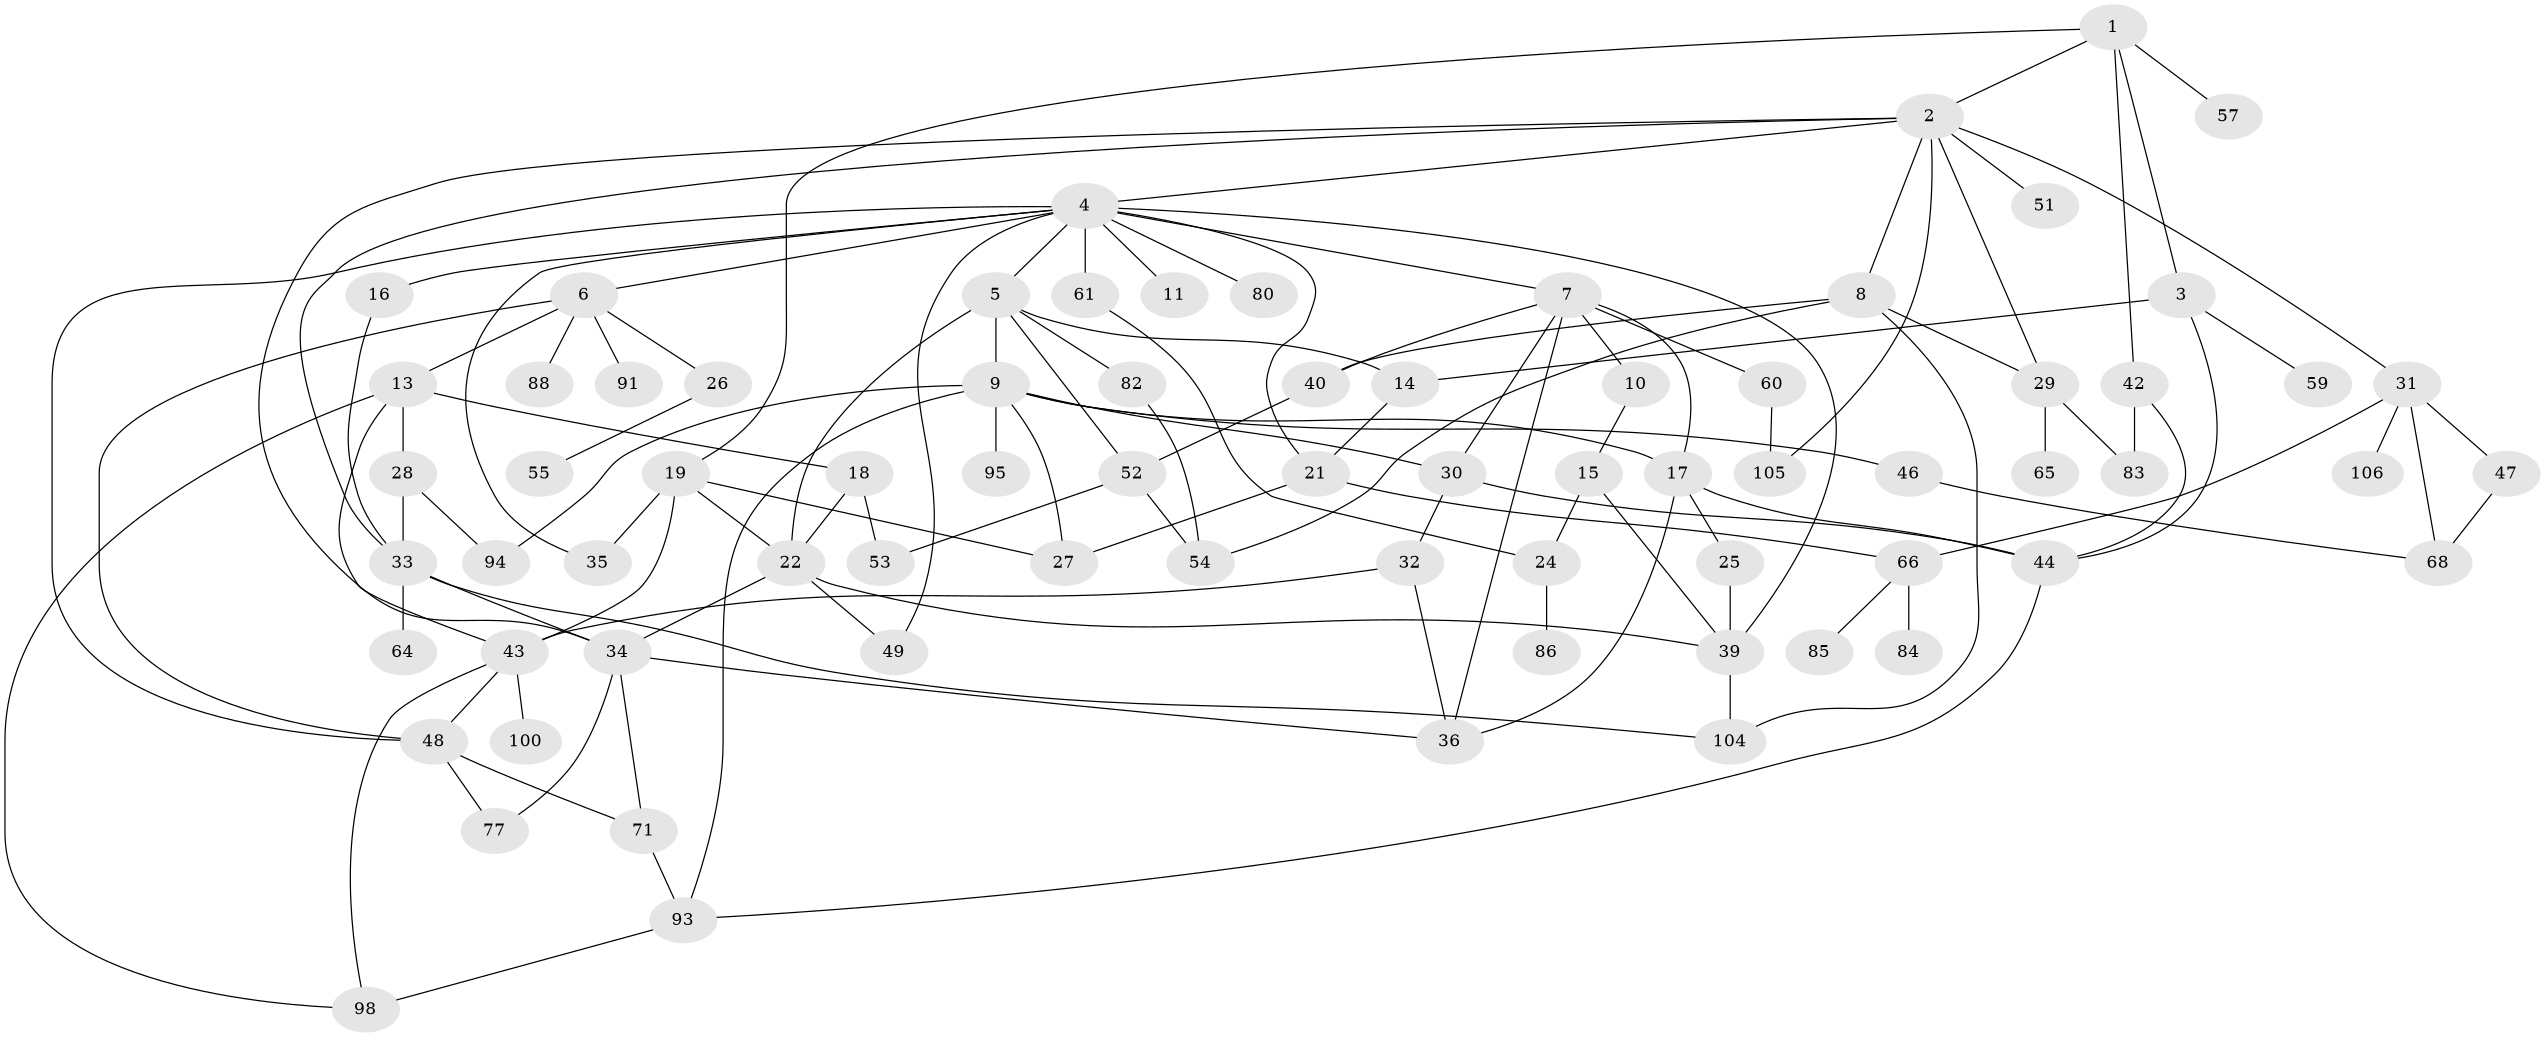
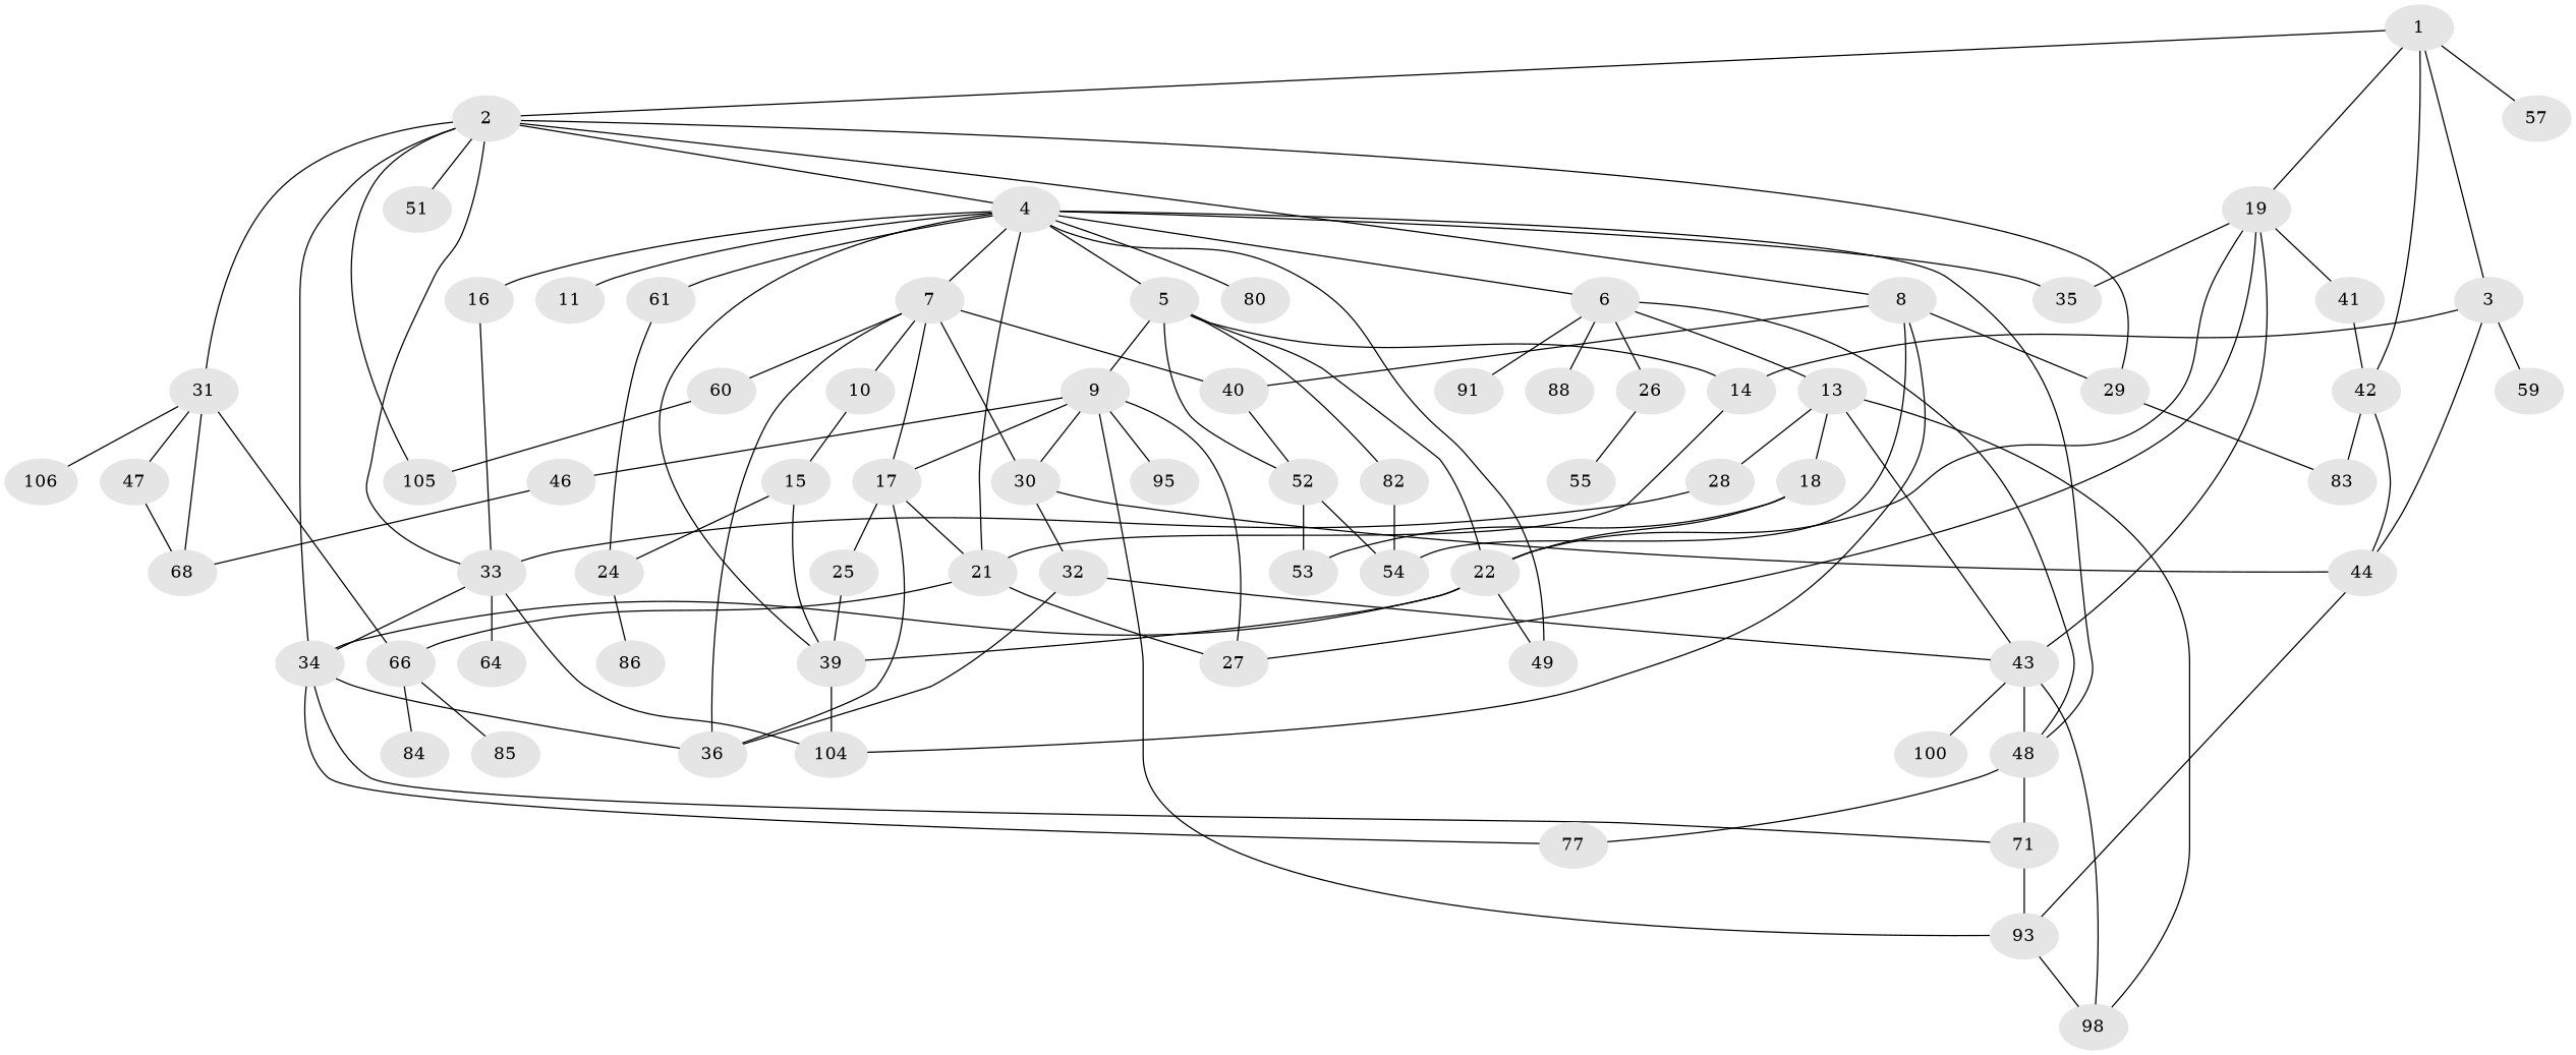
  graph {
    node [color=gray90 style=filled]
    2 [super="+109"]
    4 [super="+23"]
    8 [super="+20"]
    29 [super="+56"]
    31 [super="+63"]
    33 [super="+101"]
    34 [super="+87"]
    51
    105
    1
    3 [super="+99"]
    19 [super="+50"]
    42 [super="+75"]
    57
    14 [super="+102"]
    44 [super="+103"]
    59
    35
    22 [super="+62"]
    27 [super="+45"]
    43 [super="+78"]
+   41
    83
    5 [super="+79"]
    6 [super="+12"]
    7 [super="+67"]
    11
    16 [super="+73"]
    21
    39 [super="+70"]
    48 [super="+97"]
    49
    61
    80
    40
    54
    104 [super="+108"]
-   65
    66 [super="+76"]
    47
    68 [super="+96"]
    106
    64
    36 [super="+89"]
    71
    77
    93 [super="+107"]
    9 [super="+72"]
    52 [super="+92"]
    82
    13 [super="+24"]
    26
    88
    91
    10
    17 [super="+38"]
    30
    60 [super="+69"]
    n59 [label=24 super="+90"]
    46
-   94
    95
    53 [super="+58"]
    18
    28
    98
    55
    15 [super="+81"]
    25
    32 [super="+37"]
    100
    86
    84
    85
    2 -- 4
    2 -- 8
    2 -- 29
    2 -- 31
    2 -- 33
    2 -- 34
    2 -- 51
    2 -- 105
    4 -- 35
    4 -- 5
    4 -- 6
    4 -- 7
    4 -- 11
    4 -- 16
    4 -- 21
    4 -- 39
    4 -- 48
    4 -- 49
    4 -- 61
    4 -- 80
    8 -- 29
    8 -- 40
    8 -- 54
    8 -- 104
    29 -- 83
-   29 -- 65
    31 -- 66
    31 -- 47
    31 -- 68
    31 -- 106
    33 -- 34
    33 -- 104
    33 -- 64
    34 -- 36
    34 -- 71
    34 -- 77
    1 -- 2
    1 -- 3
    1 -- 19
    1 -- 42
    1 -- 57
    3 -- 14 [weight=2]
    3 -- 44
    3 -- 59
    19 -- 35
    19 -- 22
    19 -- 27
    19 -- 43
+   19 -- 41
    42 -- 44
    42 -- 83
    14 -- 21
    44 -- 93
    22 -- 34
    22 -- 39
    22 -- 49
    43 -- 48
    43 -- 98
    43 -- 100
+   41 -- 42
    5 -- 14
    5 -- 22
    5 -- 9
    5 -- 52
    5 -- 82
    6 -- 48
    6 -- 13
    6 -- 26
    6 -- 88
    6 -- 91
    7 -- 40
    7 -- 36
    7 -- 10
    7 -- 17
    7 -- 30
    7 -- 60
    16 -- 33
    21 -- 27
    21 -- 66
    39 -- 104
    48 -- 71
    48 -- 77
    61 -- n59
    40 -- 52
    66 -- 84
    66 -- 85
    47 -- 68
    71 -- 93
    93 -- 98
    9 -- 27
    9 -- 93
    9 -- 17
    9 -- 30
    9 -- 46
-   9 -- 94
    9 -- 95
    52 -- 54
    52 -- 53 [weight=2]
    82 -- 54
    13 -- 43
    13 -- 18
    13 -- 28
    13 -- 98
    26 -- 55
    10 -- 15
-   17 -- 44
+   17 -- 21
    17 -- 36
    17 -- 25
    30 -- 44
    30 -- 32
    60 -- 105
    n59 -- 86
    46 -- 68
    18 -- 22
    18 -- 53
    28 -- 33
-   28 -- 94
    15 -- 39
    15 -- n59
    25 -- 39
    32 -- 43
    32 -- 36
  }
